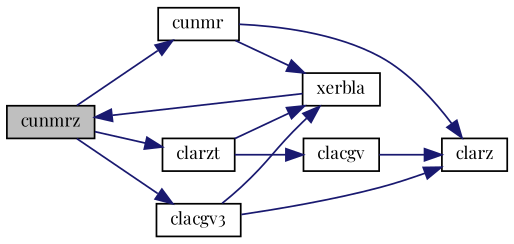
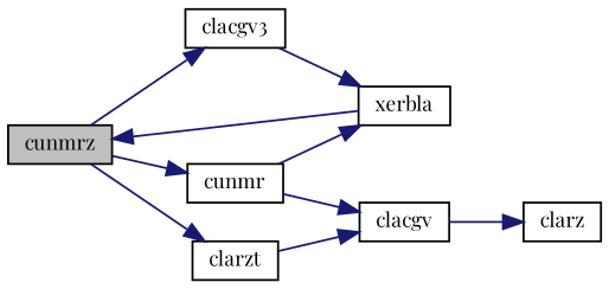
  digraph {
    fontname="Playfair Display"
    rankdir=LR
    node [color=black fillcolor=white fontname="Playfair Display" fontsize=10 shape=record style=filled]
    edge [color=midnightblue fontname="Playfair Display" fontsize=10 labelfontname=Helvetica labelfontsize=10 style=solid]
    n1 [fillcolor=grey75 fontcolor=black height=0.2 label=cunmrz width=0.4]
    n2 [height=0.2 label=cunmr width=0.4]
    n3 [height=0.2 label=clarzt width=0.4]
    n4 [height=0.2 label=clacgv3 width=0.4]
    n5 [height=0.2 label=xerbla width=0.4]
    n6 [height=0.2 label=clacgv width=0.4]
    n7 [height=0.2 label=clarz width=0.4]
    n1 -> n2
    n1 -> n3
    n1 -> n4
    n2 -> n5
-   n2 -> n7
-   n3 -> n5
+   n2 -> n6
    n3 -> n6
    n4 -> n5
-   n4 -> n7
    n5 -> n1
    n6 -> n7
  }
